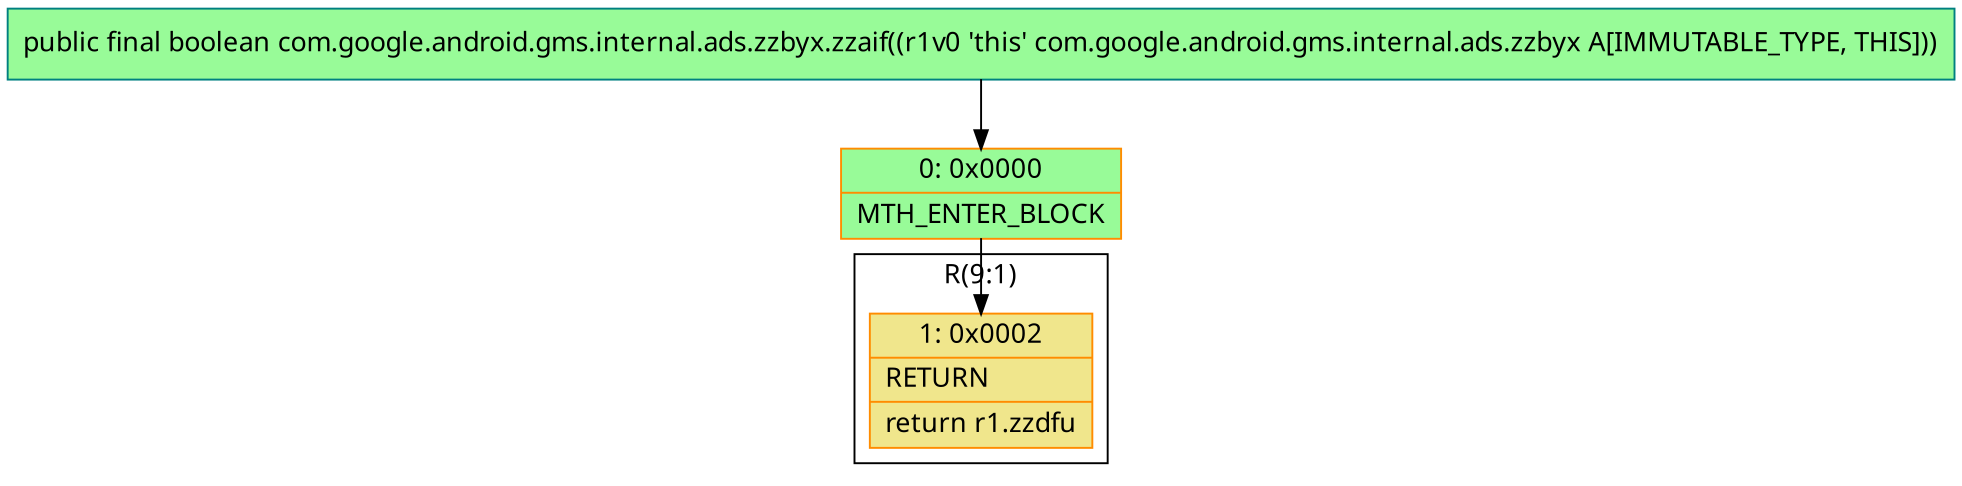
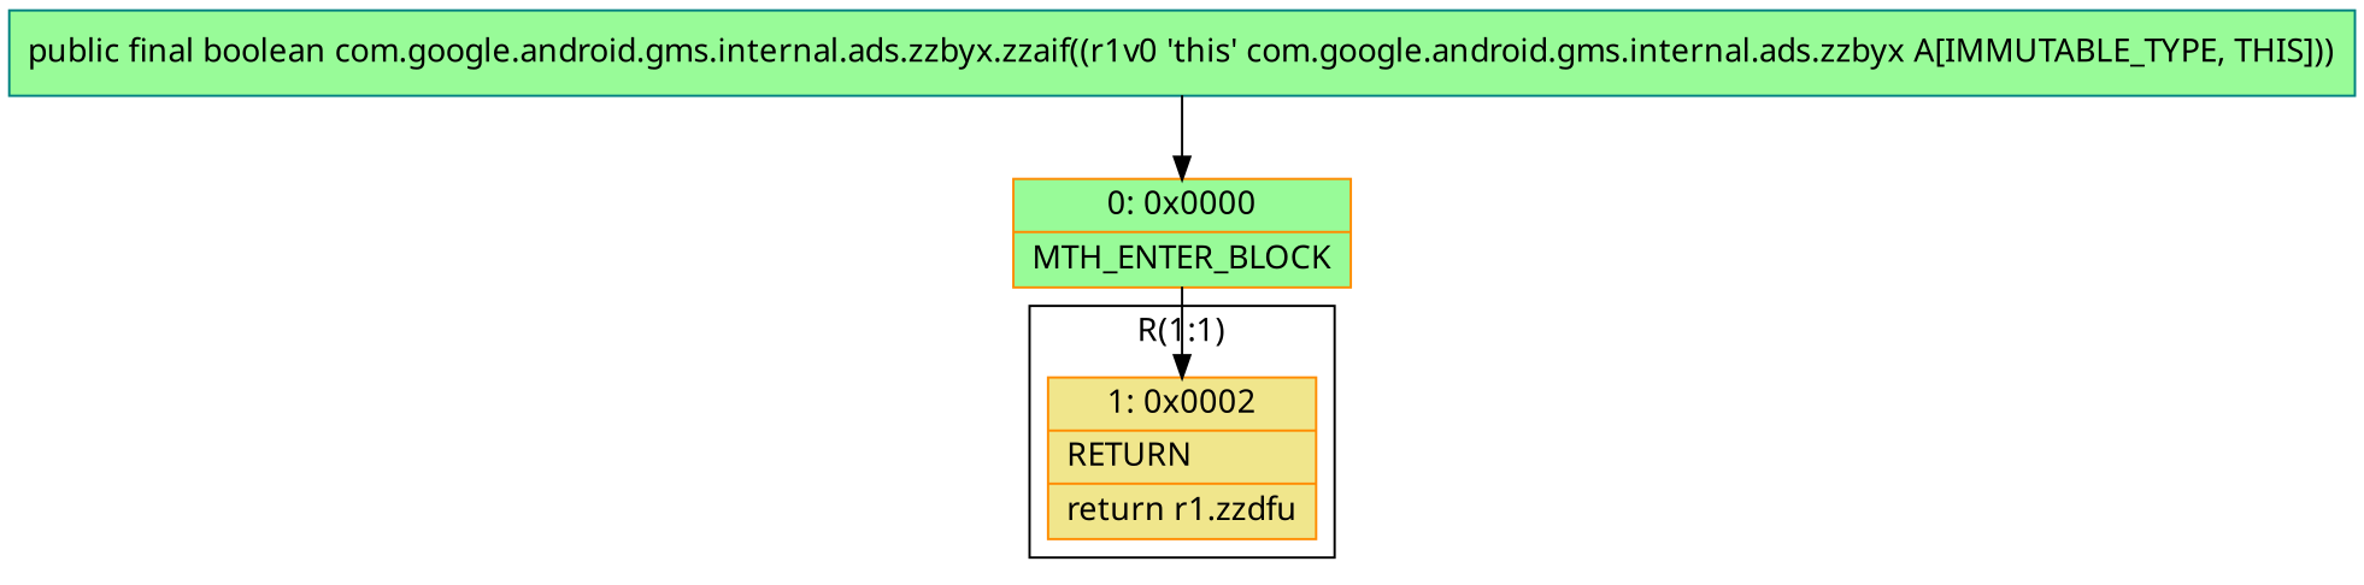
  digraph {
    fontname="Noto Sans"
    node [color=darkorange shape=record style=filled fillcolor=palegreen fontname="Noto Sans"]
    edge [fontname="Noto Sans"]
    n1 [label="{1\:\ 0x0002|RETURN\l|return r1.zzdfu\l}" fillcolor=khaki]
    n2 [label="{0\:\ 0x0000|MTH_ENTER_BLOCK\l}"]
    n3 [label="{public final boolean com.google.android.gms.internal.ads.zzbyx.zzaif((r1v0 'this' com.google.android.gms.internal.ads.zzbyx A[IMMUTABLE_TYPE, THIS])) }" color=teal]
    subgraph cluster_1 {
-     label="R(9:1)"
+     label="R(1:1)"
      n1
    }
    n2 -> n1
    n3 -> n2
  }
